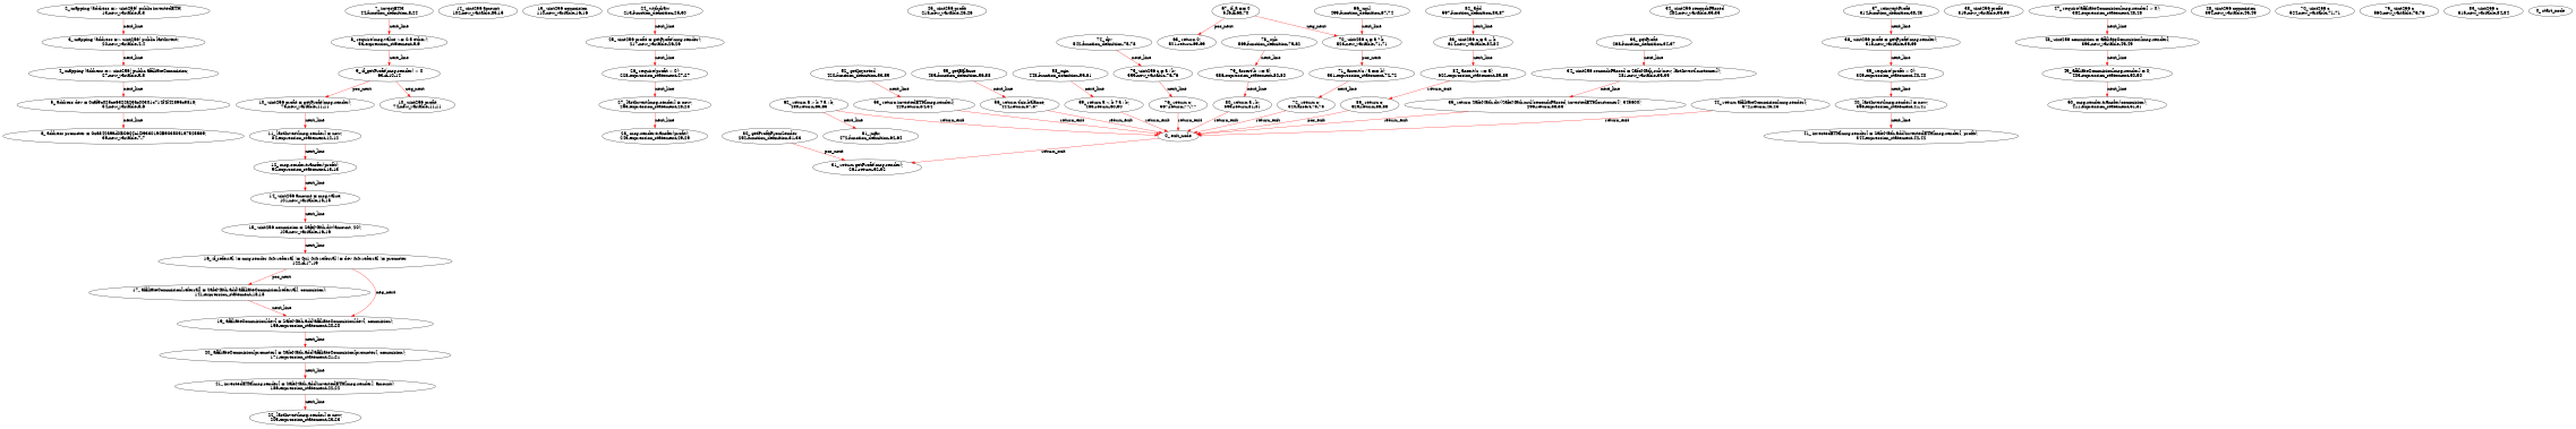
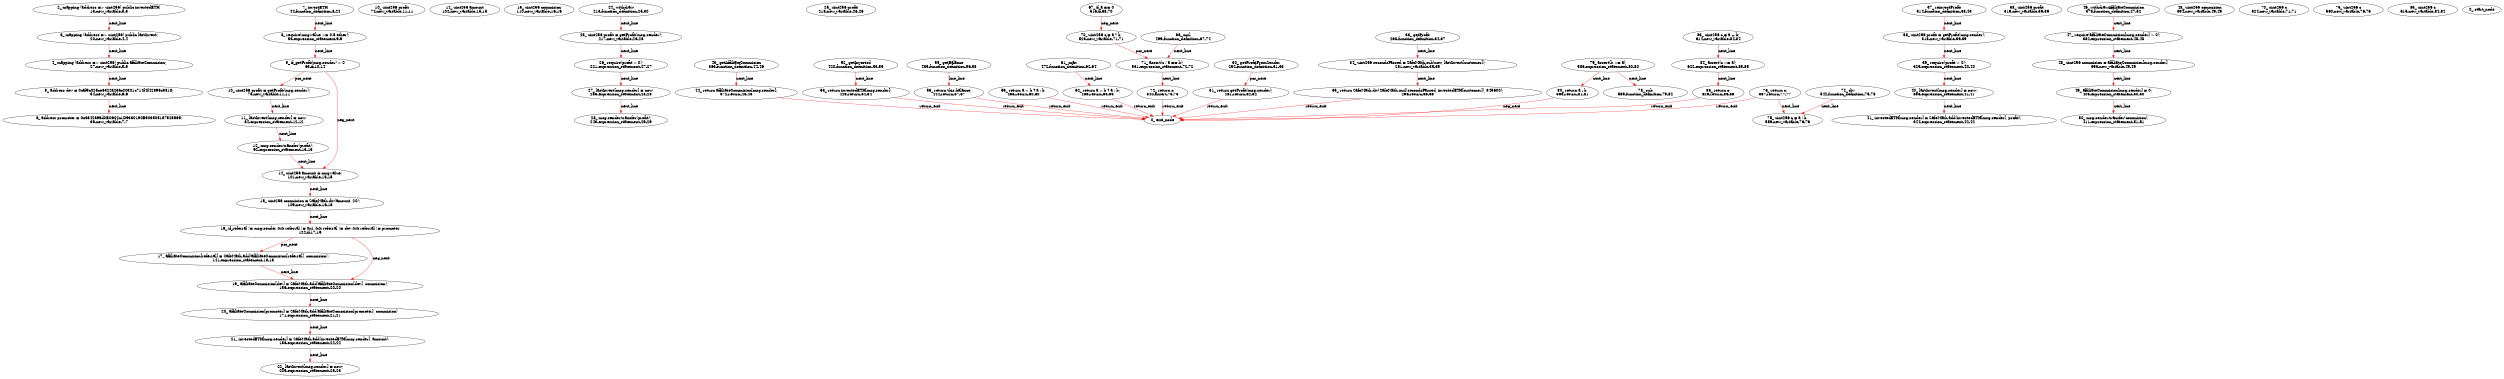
  digraph {
    node [type_label=new_variable]
    edge [color=red controlflow_type=next_line edge_type=CFG_edge]
    n1 [label="2_ mapping (address => uint256) public investedETH;\n13-new_variable-3-3"]
    n2 [label="3_ mapping (address => uint256) public lastInvest;\n20-new_variable-4-4"]
    n3 [label="4_ mapping (address => uint256) public affiliateCommision;\n27-new_variable-5-5"]
    n4 [label="5_ address dev = 0xaf9c025ce6322a23ac00301c714f4f42895c9818;\n34-new_variable-6-6"]
    n5 [label="6_ address promoter = 0x6842a9ad0BC604c1D9330190B9035051a7525569;\n39-new_variable-7-7"]
    n6 [label="7_ investETH\n44-function_definition-8-24" type_label=function_definition]
    n7 [label="8_ require(msg.value >= 0.5 ether);\n53-expression_statement-9-9" type_label=expression_statement]
    n8 [label="9_ if_getProfit(msg.sender) > 0\n63-if-10-14" type_label=if]
    n9 [label="10_ uint256 profit = getProfit(msg.sender);\n73-new_variable-11-11"]
    n10 [label="14_ uint256 amount = msg.value;\n101-new_variable-15-15"]
    n11 [label="11_ lastInvest[msg.sender] = now;\n84-expression_statement-12-12" type_label=expression_statement]
    n12 [label="15_ uint256 commision = SafeMath.div(amount, 20);\n109-new_variable-16-16"]
    n13 [label="12_ msg.sender.transfer(profit);\n92-expression_statement-13-13" type_label=expression_statement]
    n14 [label="10_ uint256 profit\n74-new_variable-11-11"]
    n15 [label="16_ if_referral != msg.sender && referral != 0x1 && referral != dev && referral != promoter\n122-if-17-19" type_label=if]
-   n16 [label="14_ uint256 amount\n102-new_variable-85-15"]
+   n16 [label="14_ uint256 amount\n102-new_variable-15-15"]
    n17 [label="17_ affiliateCommision[referral] = SafeMath.add(affiliateCommision[referral], commision);\n141-expression_statement-18-18" type_label=expression_statement]
    n18 [label="19_ affiliateCommision[dev] = SafeMath.add(affiliateCommision[dev], commision);\n156-expression_statement-20-20" type_label=expression_statement]
    n19 [label="15_ uint256 commision\n110-new_variable-16-16"]
    n20 [label="20_ affiliateCommision[promoter] = SafeMath.add(affiliateCommision[promoter], commision);\n171-expression_statement-21-21" type_label=expression_statement]
    n21 [label="21_ investedETH[msg.sender] = SafeMath.add(investedETH[msg.sender], amount);\n186-expression_statement-22-22" type_label=expression_statement]
    n22 [label="22_ lastInvest[msg.sender] = now;\n205-expression_statement-23-23" type_label=expression_statement]
    n23 [label="24_ withdraw\n213-function_definition-25-30" type_label=function_definition]
    n24 [label="25_ uint256 profit = getProfit(msg.sender);\n217-new_variable-26-26"]
-   n25 [label="26_ require(profit > 0);\n228-expression_statement-27-27" type_label=expression_statement]
+   n25 [label="26_ require(profit > 0);\n221-expression_statement-27-27" type_label=expression_statement]
    n26 [label="27_ lastInvest[msg.sender] = now;\n235-expression_statement-28-28" type_label=expression_statement]
    n27 [label="25_ uint256 profit\n218-new_variable-26-26"]
    n28 [label="28_ msg.sender.transfer(profit);\n243-expression_statement-29-29" type_label=expression_statement]
    n29 [label="30_ getProfitFromSender\n252-function_definition-31-33" type_label=function_definition]
    n30 [label="31_ return getProfit(msg.sender);\n261-return-32-32" type_label=return]
    n31 [label="0_ exit_node" type_label=exit]
    n32 [label="33_ getProfit\n268-function_definition-34-37" type_label=function_definition]
    n33 [label="34_ uint256 secondsPassed = SafeMath.sub(now, lastInvest[customer]);\n281-new_variable-35-35"]
    n34 [label="35_ return SafeMath.div(SafeMath.mul(secondsPassed, investedETH[customer]), 345600);\n296-return-36-36" type_label=return]
-   n35 [label="34_ uint256 secondsPassed\n282-new_variable-35-35"]
    n36 [label="37_ reinvestProfit\n314-function_definition-38-43" type_label=function_definition]
    n37 [label="38_ uint256 profit = getProfit(msg.sender);\n318-new_variable-39-39"]
    n38 [label="39_ require(profit > 0);\n329-expression_statement-40-40" type_label=expression_statement]
    n39 [label="40_ lastInvest[msg.sender] = now;\n336-expression_statement-41-41" type_label=expression_statement]
    n40 [label="38_ uint256 profit\n319-new_variable-39-39"]
    n41 [label="41_ investedETH[msg.sender] = SafeMath.add(investedETH[msg.sender], profit);\n344-expression_statement-42-42" type_label=expression_statement]
+   n42 [label="43_ getAffiliateCommision\n363-function_definition-44-46" type_label=function_definition]
    n43 [label="44_ return affiliateCommision[msg.sender];\n372-return-45-45" type_label=return]
+   n44 [label="46_ withdrawAffiliateCommision\n378-function_definition-47-52" type_label=function_definition]
    n45 [label="47_ require(affiliateCommision[msg.sender] > 0);\n382-expression_statement-48-48" type_label=expression_statement]
    n46 [label="48_ uint256 commision = affiliateCommision[msg.sender];\n393-new_variable-49-49"]
    n47 [label="49_ affiliateCommision[msg.sender] = 0;\n403-expression_statement-50-50" type_label=expression_statement]
    n48 [label="50_ msg.sender.transfer(commision);\n411-expression_statement-51-51" type_label=expression_statement]
    n49 [label="48_ uint256 commision\n394-new_variable-49-49"]
    n50 [label="52_ getInvested\n420-function_definition-53-55" type_label=function_definition]
    n51 [label="53_ return investedETH[msg.sender];\n429-return-54-54" type_label=return]
    n52 [label="55_ getBalance\n435-function_definition-56-58" type_label=function_definition]
    n53 [label="56_ return this.balance;\n444-return-57-57" type_label=return]
-   n54 [label="58_ min\n448-function_definition-59-61" type_label=function_definition]
    n55 [label="59_ return a < b ? a : b;\n465-return-60-60" type_label=return]
    n56 [label="61_ max\n472-function_definition-62-64" type_label=function_definition]
    n57 [label="62_ return a > b ? a : b;\n489-return-63-63" type_label=return]
    n58 [label="66_ mul\n499-function_definition-67-74" type_label=function_definition]
    n59 [label="70_ uint256 c = a * b;\n523-new_variable-71-71"]
    n60 [label="71_ assert(c / a == b);\n531-expression_statement-72-72" type_label=expression_statement]
    n61 [label="67_ if_a == 0\n516-if-68-70" type_label=if]
-   n62 [label="68_ return 0;\n521-return-69-69" type_label=return]
    n63 [label="72_ return c;\n540-assert-73-73" type_label=return]
    n64 [label="70_ uint256 c\n524-new_variable-71-71"]
    n65 [label="74_ div\n542-function_definition-75-78" type_label=function_definition]
    n66 [label="75_ uint256 c = a / b;\n559-new_variable-76-76"]
    n67 [label="76_ return c;\n567-return-77-77" type_label=return]
    n68 [label="75_ uint256 c\n560-new_variable-76-76"]
    n69 [label="78_ sub\n569-function_definition-79-82" type_label=function_definition]
    n70 [label="79_ assert(b <= a);\n586-expression_statement-80-80" type_label=expression_statement]
    n71 [label="80_ return a - b;\n593-return-81-81" type_label=return]
-   n72 [label="82_ add\n597-function_definition-83-87" type_label=function_definition]
    n73 [label="83_ uint256 c = a + b;\n614-new_variable-84-84"]
    n74 [label="84_ assert(c >= a);\n622-expression_statement-85-85" type_label=expression_statement]
    n75 [label="85_ return c;\n629-return-86-86" type_label=return]
    n76 [label="83_ uint256 c\n615-new_variable-84-84"]
    n77 [label="0_ start_node" type_label=start]
    n1 -> n2 [label=next_line]
    n2 -> n3 [label=next_line]
    n3 -> n4 [label=next_line]
    n4 -> n5 [label=next_line]
    n6 -> n7 [label=next_line]
    n7 -> n8 [label=next_line]
    n8 -> n9 [controlflow_type=pos_next label=pos_next]
-   n8 -> n14 [controlflow_type=neg_next label=neg_next]
+   n8 -> n10 [controlflow_type=neg_next label=neg_next]
    n9 -> n11 [label=next_line]
    n10 -> n12 [label=next_line]
    n11 -> n13 [label=next_line]
    n12 -> n15 [label=next_line]
    n13 -> n10 [label=next_line]
    n15 -> n17 [controlflow_type=pos_next label=pos_next]
    n15 -> n18 [controlflow_type=neg_next label=neg_next]
    n17 -> n18 [label=next_line]
    n18 -> n20 [label=next_line]
    n20 -> n21 [label=next_line]
    n21 -> n22 [label=next_line]
    n23 -> n24 [label=next_line]
    n24 -> n25 [label=next_line]
    n25 -> n26 [label=next_line]
    n26 -> n28 [label=next_line]
    n29 -> n30 [label=pos_next]
-   n31 -> n30 [controlflow_type=return_exit label=return_exit]
+   n30 -> n31 [controlflow_type=return_exit label=return_exit]
    n32 -> n33 [label=next_line]
    n33 -> n34 [label=next_line]
    n34 -> n31 [controlflow_type=return_exit label=return_exit]
    n36 -> n37 [label=next_line]
    n37 -> n38 [label=next_line]
    n38 -> n39 [label=next_line]
    n39 -> n41 [label=next_line]
+   n42 -> n43 [label=next_line]
    n43 -> n31 [controlflow_type=return_exit label=return_exit]
+   n44 -> n45 [label=next_line]
    n45 -> n46 [label=next_line]
    n46 -> n47 [label=next_line]
    n47 -> n48 [label=next_line]
    n50 -> n51 [label=next_line]
    n51 -> n31 [controlflow_type=return_exit label=return_exit]
-   n52 -> n53 [label=next_line]
+   n52 -> n53 [label=line_line]
    n53 -> n31 [controlflow_type=return_exit label=return_exit]
-   n54 -> n55 [label=next_line]
    n55 -> n31 [controlflow_type=return_exit label=return_exit]
-   n57 -> n56 [label=next_line]
+   n56 -> n57 [label=next_line]
    n57 -> n31 [controlflow_type=return_exit label=return_exit]
-   n58 -> n59 [label=next_line]
+   n58 -> n60 [label=next_line]
    n59 -> n60 [label=pos_next]
    n60 -> n63 [label=next_line]
    n61 -> n59 [controlflow_type=neg_next label=neg_next]
-   n61 -> n62 [controlflow_type=pos_next label=pos_next]
    n63 -> n31 [controlflow_type=return_exit label=return_exit]
    n65 -> n66 [label=next_line]
-   n66 -> n67 [label=next_line]
+   n67 -> n66 [label=next_line]
    n67 -> n31 [controlflow_type=return_exit label=return_exit]
-   n69 -> n70 [label=next_line]
+   n70 -> n69 [label=next_line]
    n70 -> n71 [label=next_line]
-   n71 -> n31 [controlflow_type=return_exit label=return_exit]
-   n72 -> n73 [label=next_line]
+   n71 -> n31 [controlflow_type=return_exit label=neg_next]
    n73 -> n74 [label=next_line]
-   n74 -> n75 [label=return_exit]
-   n75 -> n31 [controlflow_type=return_exit label=pos_exit]
+   n74 -> n75 [label=next_line]
+   n75 -> n31 [controlflow_type=return_exit label=return_exit]
  }
